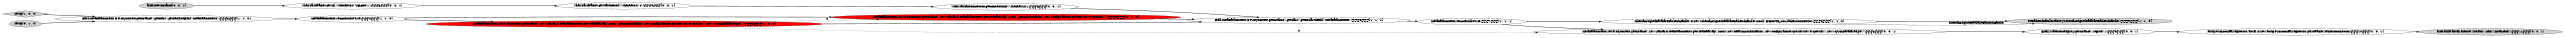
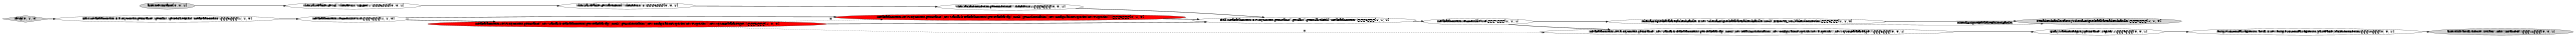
  digraph {
    rankdir=LR
    node [fillcolor=white shape=ellipse style=filled]
    edge [style=bold]
    n1 [fillcolor=lightgray label="setBackendHandlerFactory(schemaAssignedDatabaseBackendHandler)@@@9@@@['1', '1', '0']"]
    n2 [fillcolor=red label="metaDataContexts.set(ProxyContext.getInstance(),new StandardMetaDataContexts(getMetaDataMap(),mock(),getAuthentication(),new ConfigurationProperties(new Properties()),new MySQLDatabaseType()))@@@5@@@['1', '0', '0']"]
    n3 [label="metaDataContexts.set(ProxyContext.getInstance(),new StandardMetaDataContexts(getMetaDataMap(),mock(),new DefaultAuthentication(),new ConfigurationProperties(new Properties()),new MySQLDatabaseType()))@@@8@@@['0', '0', '1']"]
    n4 [fillcolor=red label="metaDataContexts.set(ProxyContext.getInstance(),new StandardMetaDataContexts(getMetaDataMap(),mock(),getAuthentication(),new ConfigurationProperties(new Properties())))@@@5@@@['0', '1', '0']"]
    n5 [label="Field metaDataContexts = ProxyContext.getInstance().getClass().getDeclaredField(\"metaDataContexts\")@@@6@@@['1', '1', '1']"]
    n6 [label="BinaryStatementRegistry.getInstance().register(1)@@@9@@@['0', '0', '1']"]
    n7 [label="metaDataContexts.setAccessible(true)@@@7@@@['1', '1', '1']"]
    n8 [label="when(backendConnection.getConnectionId()).thenReturn(1)@@@5@@@['0', '0', '1']"]
    n9 [label="PostgreSQLComParseExecutor actual = new PostgreSQLComParseExecutor(parsePacket,backendConnection)@@@10@@@['0', '0', '1']"]
    n10 [fillcolor=lightgray label="assertThat(actual.execute().iterator().next(),instanceOf())@@@11@@@['0', '0', '1']"]
    n11 [label="Field metaDataContexts = ProxyContext.getInstance().getClass().getDeclaredField(\"metaDataContexts\")@@@3@@@['1', '1', '0']"]
    n12 [label="metaDataContexts.setAccessible(true)@@@4@@@['1', '1', '0']"]
-   n13 [fillcolor=lightgray label="setUp['1', '0', '0']" shape=diamond]
    n14 [fillcolor=lightgray label="assertNewInstance['0', '0', '1']"]
    n15 [label="when(parsePacket.getSql()).thenReturn(\"SELECT 1\")@@@3@@@['0', '0', '1']"]
    n16 [label="when(parsePacket.getStatementId()).thenReturn(\"2\")@@@4@@@['0', '0', '1']"]
    n17 [label="schemaAssignedDatabaseBackendHandler = new SchemaAssignedDatabaseBackendHandler(mock(),EXECUTE_SQL,backendConnection)@@@8@@@['1', '1', '0']"]
-   n18 [fillcolor=lightgray label="setUp['0', '1', '0']"]
+   n18 [fillcolor=lightgray label="setUp['0', '1', '0']" shape=diamond]
    n2 -> n3 [label=0 style=dashed]
    n2 -> n4 [label=0 style=dashed]
    n2 -> n5
    n3 -> n6
    n4 -> n5
    n5 -> n7
    n6 -> n9
    n7 -> n3
    n7 -> n17
    n8 -> n5
    n9 -> n10
    n11 -> n12
    n12 -> n2
    n12 -> n4
-   n13 -> n11
    n14 -> n15
    n15 -> n16
    n16 -> n8
    n17 -> n1
    n17 -> n1 [label=schemaAssignedDatabaseBackendHandler style=solid]
    n18 -> n11
  }
